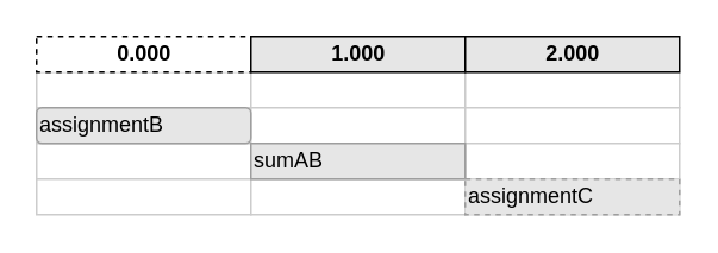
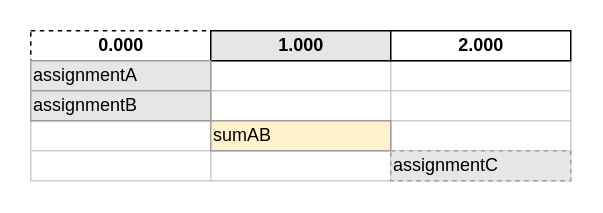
  <mxCell id="0" style=";html=1;" />
  <mxCell id="1" style=";html=1;" parent="0" />
  <mxCell id="2" value="" style="align=left;strokeColor=#CCCCCC;html=1;" parent="1" vertex="1"><mxGeometry x="20" y="40" width="120" height="20" as="geometry" /></mxCell>
  <mxCell id="3" value="" style="align=left;strokeColor=#CCCCCC;html=1;" parent="1" vertex="1"><mxGeometry x="20" y="60" width="120" height="20" as="geometry" /></mxCell>
  <mxCell id="4" value="" style="align=left;strokeColor=#CCCCCC;html=1;" parent="1" vertex="1"><mxGeometry x="20" y="80" width="120" height="20" as="geometry" /></mxCell>
  <mxCell id="5" value="" style="align=left;strokeColor=#CCCCCC;html=1;" parent="1" vertex="1"><mxGeometry x="20" y="100" width="120" height="20" as="geometry" /></mxCell>
  <mxCell id="6" value="" style="align=left;strokeColor=#CCCCCC;html=1;" parent="1" vertex="1"><mxGeometry x="140" y="40" width="120" height="20" as="geometry" /></mxCell>
  <mxCell id="7" value="" style="align=left;strokeColor=#CCCCCC;html=1;" parent="1" vertex="1"><mxGeometry x="140" y="60" width="120" height="20" as="geometry" /></mxCell>
  <mxCell id="8" value="" style="align=left;strokeColor=#CCCCCC;html=1;" parent="1" vertex="1"><mxGeometry x="140" y="80" width="120" height="20" as="geometry" /></mxCell>
  <mxCell id="9" value="" style="align=left;strokeColor=#CCCCCC;html=1;" parent="1" vertex="1"><mxGeometry x="140" y="100" width="120" height="20" as="geometry" /></mxCell>
  <mxCell id="10" value="" style="align=left;strokeColor=#CCCCCC;html=1;" parent="1" vertex="1"><mxGeometry x="260" y="40" width="120" height="20" as="geometry" /></mxCell>
  <mxCell id="11" value="" style="align=left;strokeColor=#CCCCCC;html=1;" parent="1" vertex="1"><mxGeometry x="260" y="60" width="120" height="20" as="geometry" /></mxCell>
  <mxCell id="12" value="" style="align=left;strokeColor=#CCCCCC;html=1;" parent="1" vertex="1"><mxGeometry x="260" y="80" width="120" height="20" as="geometry" /></mxCell>
  <mxCell id="13" value="" style="align=left;strokeColor=#CCCCCC;html=1;" parent="1" vertex="1"><mxGeometry x="260" y="100" width="120" height="20" as="geometry" /></mxCell>
  <mxCell id="14" value="0.000" style="strokeWidth=1;fontStyle=1;html=1;dashed=1;" parent="1" vertex="1"><mxGeometry x="20" y="20" width="120" height="20" as="geometry" /></mxCell>
  <mxCell id="15" value="1.000" style="strokeWidth=1;fontStyle=1;html=1;fillColor=#e6e6e6;" parent="1" vertex="1"><mxGeometry x="140" y="20" width="120" height="20" as="geometry" /></mxCell>
- <mxCell id="16" value="2.000" style="strokeWidth=1;fontStyle=1;html=1;fillColor=#e6e6e6;" parent="1" vertex="1"><mxGeometry x="260" y="20" width="120" height="20" as="geometry" /></mxCell>
- <mxCell id="18" value="assignmentB" style="align=left;strokeColor=#9E9E9E;html=1;fillColor=#E6E6E6;rounded=1;" parent="1" vertex="1"><mxGeometry x="20" y="60" width="120" height="20" as="geometry" /></mxCell>
- <mxCell id="19" value="sumAB" style="align=left;strokeColor=#9E9E9E;html=1;fillColor=#E6E6E6;" parent="1" vertex="1"><mxGeometry x="140" y="80" width="120" height="20" as="geometry" /></mxCell>
+ <mxCell id="16" value="2.000" style="strokeWidth=1;fontStyle=1;html=1;" parent="1" vertex="1"><mxGeometry x="260" y="20" width="120" height="20" as="geometry" /></mxCell>
+ <mxCell id="17" value="assignmentA" style="align=left;strokeColor=#9E9E9E;html=1;fillColor=#E6E6E6;" parent="1" vertex="1"><mxGeometry x="20" y="40" width="120" height="20" as="geometry" /></mxCell>
+ <mxCell id="18" value="assignmentB" style="align=left;strokeColor=#9E9E9E;html=1;fillColor=#E6E6E6;" parent="1" vertex="1"><mxGeometry x="20" y="60" width="120" height="20" as="geometry" /></mxCell>
+ <mxCell id="19" value="sumAB" style="align=left;strokeColor=#9E9E9E;html=1;fillColor=#fff2cc;" parent="1" vertex="1"><mxGeometry x="140" y="80" width="120" height="20" as="geometry" /></mxCell>
  <mxCell id="20" value="assignmentC" style="align=left;strokeColor=#9E9E9E;html=1;fillColor=#E6E6E6;dashed=1;" parent="1" vertex="1"><mxGeometry x="260" y="100" width="120" height="20" as="geometry" /></mxCell>
